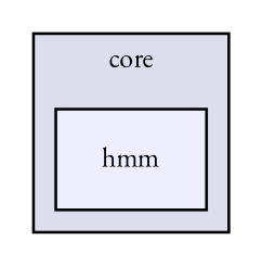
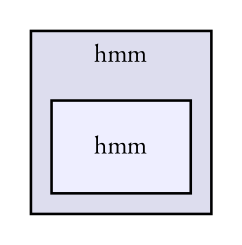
  digraph {
    compound=true
    fontname="EB Garamond"
    n1 [fillcolor="#eeeeff" fontname="EB Garamond" fontsize=10 label=hmm pencolor=black shape=box style=filled]
    subgraph cluster_1 {
      bgcolor="#ddddee"
      fontsize=10
-     label=core
+     label=hmm
      pencolor=black
      n1
    }
  }
